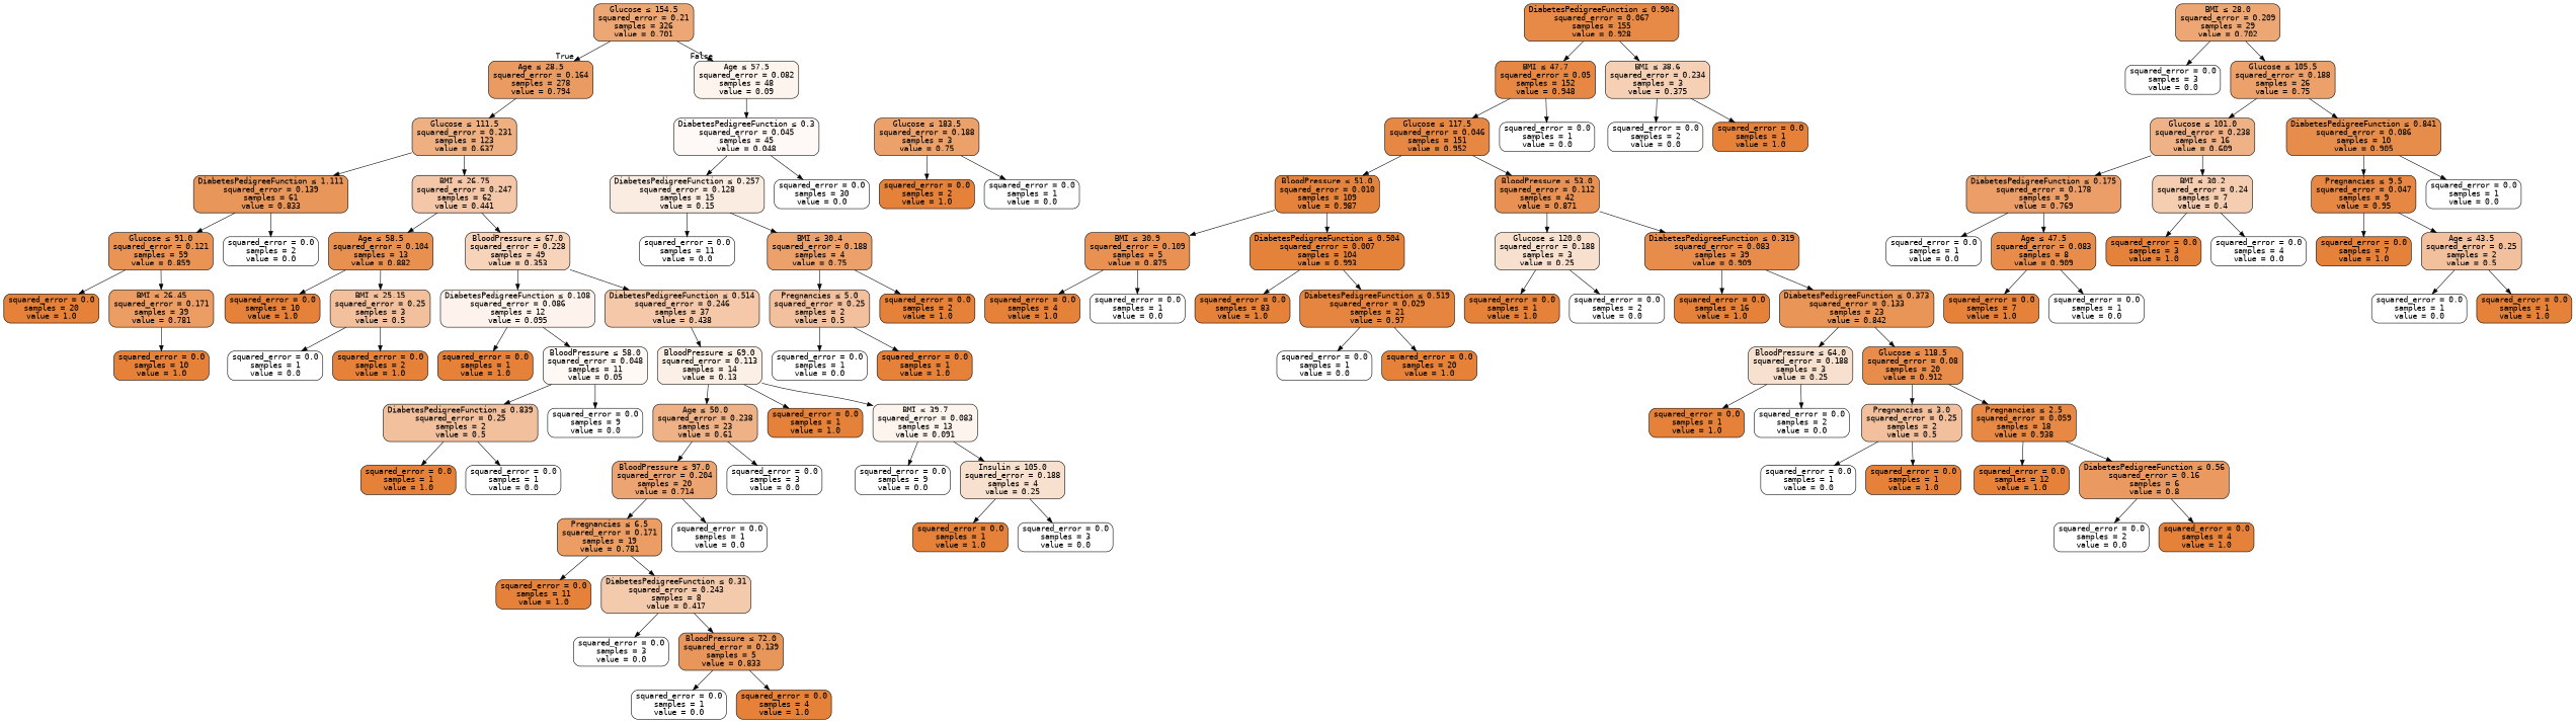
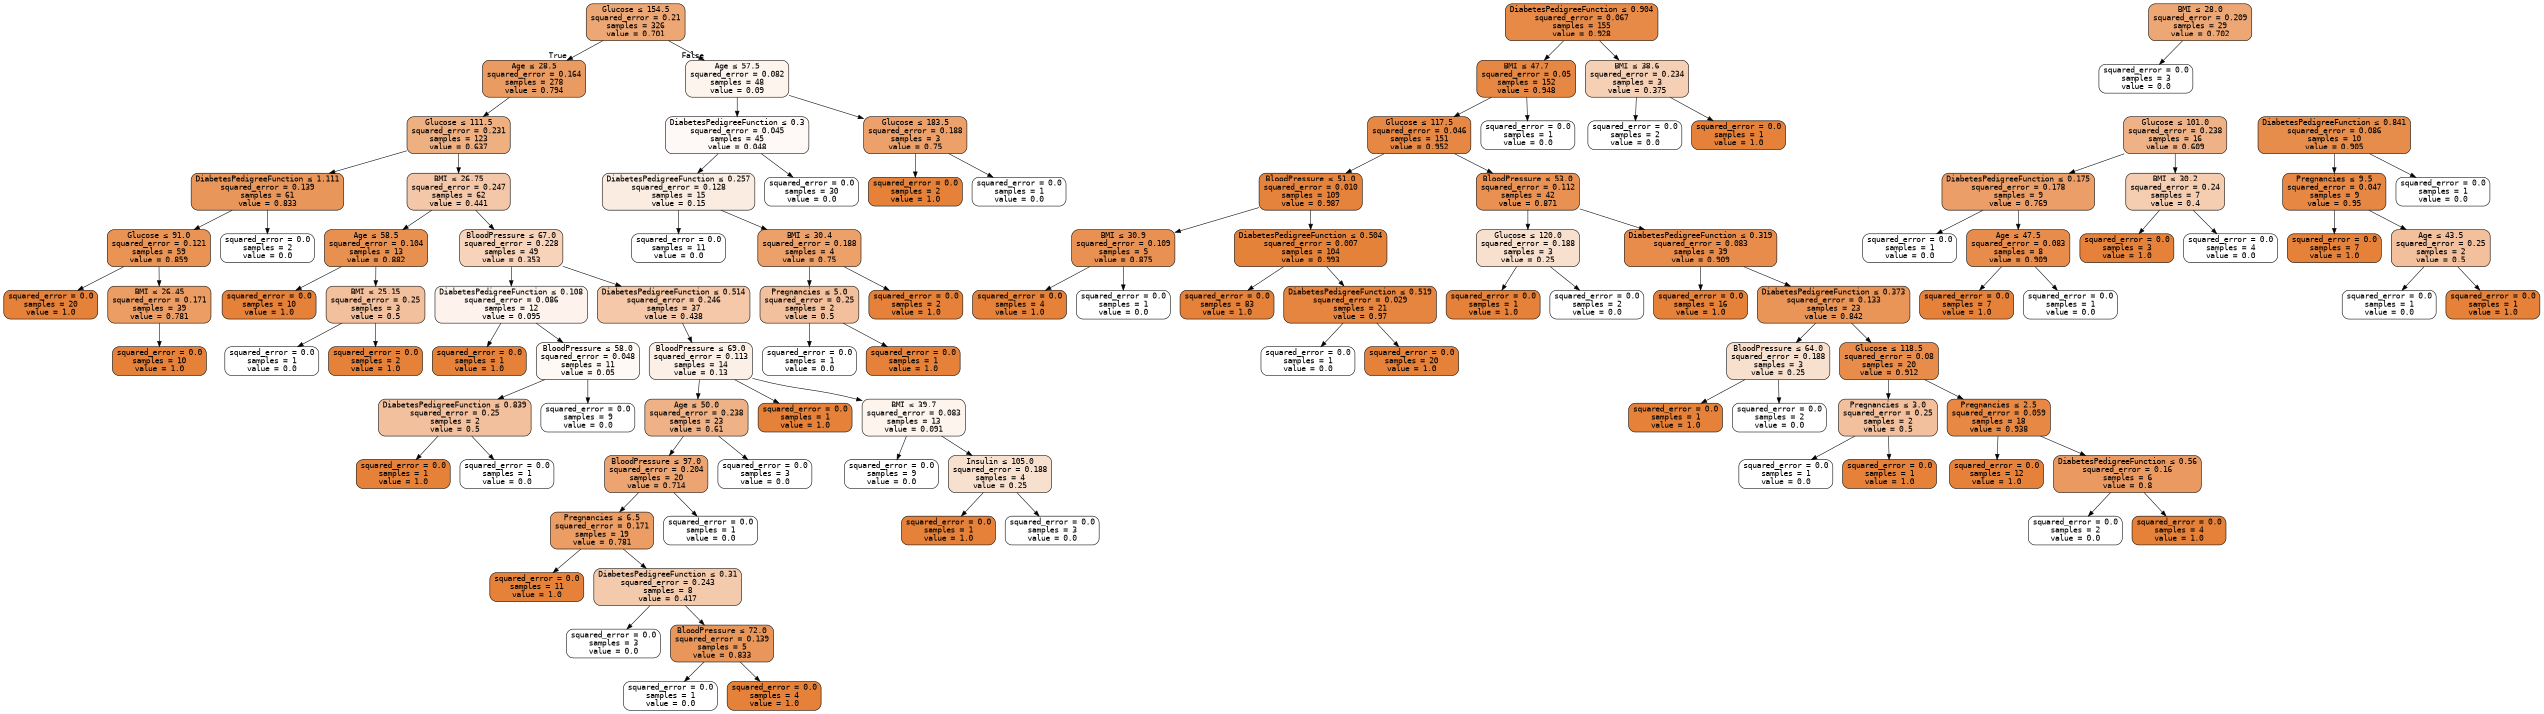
  digraph {
    fontname="DejaVu Sans Mono"
    node [color=black fillcolor="#ffffff" fontname="DejaVu Sans Mono" shape=box style="filled, rounded"]
    edge [fontname="DejaVu Sans Mono"]
    n1 [fillcolor="#eda774" label=<Glucose &le; 154.5<br/>squared_error = 0.21<br/>samples = 326<br/>value = 0.701>]
    n2 [fillcolor="#ea9b62" label=<Age &le; 28.5<br/>squared_error = 0.164<br/>samples = 278<br/>value = 0.794>]
    n3 [fillcolor="#fdf4ed" label=<Age &le; 57.5<br/>squared_error = 0.082<br/>samples = 48<br/>value = 0.09>]
    n4 [fillcolor="#eeaf81" label=<Glucose &le; 111.5<br/>squared_error = 0.231<br/>samples = 123<br/>value = 0.637>]
    n5 [fillcolor="#fef9f6" label=<DiabetesPedigreeFunction &le; 0.3<br/>squared_error = 0.045<br/>samples = 45<br/>value = 0.048>]
    n6 [fillcolor="#eca06a" label=<Glucose &le; 183.5<br/>squared_error = 0.188<br/>samples = 3<br/>value = 0.75>]
    n7 [fillcolor="#e78a47" label=<DiabetesPedigreeFunction &le; 0.904<br/>squared_error = 0.067<br/>samples = 155<br/>value = 0.928>]
    n8 [fillcolor="#e68843" label=<BMI &le; 47.7<br/>squared_error = 0.05<br/>samples = 152<br/>value = 0.948>]
    n9 [fillcolor="#f5d0b5" label=<BMI &le; 38.6<br/>squared_error = 0.234<br/>samples = 3<br/>value = 0.375>]
    n10 [fillcolor="#e9965a" label=<DiabetesPedigreeFunction &le; 1.111<br/>squared_error = 0.139<br/>samples = 61<br/>value = 0.833>]
    n11 [fillcolor="#f4c7a8" label=<BMI &le; 26.75<br/>squared_error = 0.247<br/>samples = 62<br/>value = 0.441>]
    n12 [fillcolor="#e68743" label=<Glucose &le; 117.5<br/>squared_error = 0.046<br/>samples = 151<br/>value = 0.952>]
    n13 [label=<squared_error = 0.0<br/>samples = 1<br/>value = 0.0>]
    n14 [label=<squared_error = 0.0<br/>samples = 2<br/>value = 0.0>]
    n15 [fillcolor="#e58139" label=<squared_error = 0.0<br/>samples = 1<br/>value = 1.0>]
    n16 [fillcolor="#e5833c" label=<BloodPressure &le; 51.0<br/>squared_error = 0.010<br/>samples = 109<br/>value = 0.987>]
    n17 [fillcolor="#e89152" label=<BloodPressure &le; 53.0<br/>squared_error = 0.112<br/>samples = 42<br/>value = 0.871>]
    n18 [fillcolor="#e89152" label=<BMI &le; 30.9<br/>squared_error = 0.109<br/>samples = 5<br/>value = 0.875>]
    n19 [fillcolor="#e5823a" label=<DiabetesPedigreeFunction &le; 0.504<br/>squared_error = 0.007<br/>samples = 104<br/>value = 0.993>]
    n20 [fillcolor="#f8e0ce" label=<Glucose &le; 120.0<br/>squared_error = 0.188<br/>samples = 3<br/>value = 0.25>]
    n21 [fillcolor="#e78c4b" label=<DiabetesPedigreeFunction &le; 0.319<br/>squared_error = 0.083<br/>samples = 39<br/>value = 0.909>]
    n22 [fillcolor="#e58139" label=<squared_error = 0.0<br/>samples = 4<br/>value = 1.0>]
    n23 [label=<squared_error = 0.0<br/>samples = 1<br/>value = 0.0>]
    n24 [fillcolor="#e58139" label=<squared_error = 0.0<br/>samples = 83<br/>value = 1.0>]
    n25 [fillcolor="#e6853f" label=<DiabetesPedigreeFunction &le; 0.519<br/>squared_error = 0.029<br/>samples = 21<br/>value = 0.97>]
    n26 [label=<squared_error = 0.0<br/>samples = 1<br/>value = 0.0>]
    n27 [fillcolor="#e58139" label=<squared_error = 0.0<br/>samples = 20<br/>value = 1.0>]
    n28 [fillcolor="#e58139" label=<squared_error = 0.0<br/>samples = 1<br/>value = 1.0>]
    n29 [label=<squared_error = 0.0<br/>samples = 2<br/>value = 0.0>]
    n30 [fillcolor="#e58139" label=<squared_error = 0.0<br/>samples = 16<br/>value = 1.0>]
    n31 [fillcolor="#e99558" label=<DiabetesPedigreeFunction &le; 0.373<br/>squared_error = 0.133<br/>samples = 23<br/>value = 0.842>]
    n32 [fillcolor="#f8e0ce" label=<BloodPressure &le; 64.0<br/>squared_error = 0.188<br/>samples = 3<br/>value = 0.25>]
    n33 [fillcolor="#e78c4a" label=<Glucose &le; 118.5<br/>squared_error = 0.08<br/>samples = 20<br/>value = 0.912>]
    n34 [fillcolor="#e58139" label=<squared_error = 0.0<br/>samples = 1<br/>value = 1.0>]
    n35 [label=<squared_error = 0.0<br/>samples = 2<br/>value = 0.0>]
    n36 [fillcolor="#f2c09c" label=<Pregnancies &le; 3.0<br/>squared_error = 0.25<br/>samples = 2<br/>value = 0.5>]
    n37 [fillcolor="#e78945" label=<Pregnancies &le; 2.5<br/>squared_error = 0.059<br/>samples = 18<br/>value = 0.938>]
    n38 [label=<squared_error = 0.0<br/>samples = 1<br/>value = 0.0>]
    n39 [fillcolor="#e58139" label=<squared_error = 0.0<br/>samples = 1<br/>value = 1.0>]
    n40 [fillcolor="#e58139" label=<squared_error = 0.0<br/>samples = 12<br/>value = 1.0>]
    n41 [fillcolor="#ea9a61" label=<DiabetesPedigreeFunction &le; 0.56<br/>squared_error = 0.16<br/>samples = 6<br/>value = 0.8>]
    n42 [label=<squared_error = 0.0<br/>samples = 2<br/>value = 0.0>]
    n43 [fillcolor="#e58139" label=<squared_error = 0.0<br/>samples = 4<br/>value = 1.0>]
    n44 [fillcolor="#e99355" label=<Glucose &le; 91.0<br/>squared_error = 0.121<br/>samples = 59<br/>value = 0.859>]
    n45 [label=<squared_error = 0.0<br/>samples = 2<br/>value = 0.0>]
    n46 [fillcolor="#e89050" label=<Age &le; 58.5<br/>squared_error = 0.104<br/>samples = 13<br/>value = 0.882>]
    n47 [fillcolor="#f6d3b9" label=<BloodPressure &le; 67.0<br/>squared_error = 0.228<br/>samples = 49<br/>value = 0.353>]
    n48 [fillcolor="#e58139" label=<squared_error = 0.0<br/>samples = 20<br/>value = 1.0>]
    n49 [fillcolor="#eb9d64" label=<BMI &le; 26.45<br/>squared_error = 0.171<br/>samples = 39<br/>value = 0.781>]
    n50 [fillcolor="#e58139" label=<squared_error = 0.0<br/>samples = 10<br/>value = 1.0>]
    n51 [fillcolor="#eda774" label=<BMI &le; 28.0<br/>squared_error = 0.209<br/>samples = 29<br/>value = 0.702>]
    n52 [label=<squared_error = 0.0<br/>samples = 3<br/>value = 0.0>]
-   n53 [fillcolor="#eca06a" label=<Glucose &le; 105.5<br/>squared_error = 0.188<br/>samples = 26<br/>value = 0.75>]
    n54 [fillcolor="#efb286" label=<Glucose &le; 101.0<br/>squared_error = 0.238<br/>samples = 16<br/>value = 0.609>]
    n55 [fillcolor="#e78d4c" label=<DiabetesPedigreeFunction &le; 0.841<br/>squared_error = 0.086<br/>samples = 10<br/>value = 0.905>]
    n56 [fillcolor="#eb9e67" label=<DiabetesPedigreeFunction &le; 0.175<br/>squared_error = 0.178<br/>samples = 9<br/>value = 0.769>]
    n57 [fillcolor="#f5cdb0" label=<BMI &le; 30.2<br/>squared_error = 0.24<br/>samples = 7<br/>value = 0.4>]
    n58 [fillcolor="#e68743" label=<Pregnancies &le; 9.5<br/>squared_error = 0.047<br/>samples = 9<br/>value = 0.95>]
    n59 [label=<squared_error = 0.0<br/>samples = 1<br/>value = 0.0>]
    n60 [label=<squared_error = 0.0<br/>samples = 1<br/>value = 0.0>]
    n61 [fillcolor="#e78c4b" label=<Age &le; 47.5<br/>squared_error = 0.083<br/>samples = 8<br/>value = 0.909>]
    n62 [fillcolor="#e58139" label=<squared_error = 0.0<br/>samples = 3<br/>value = 1.0>]
    n63 [label=<squared_error = 0.0<br/>samples = 4<br/>value = 0.0>]
    n64 [fillcolor="#e58139" label=<squared_error = 0.0<br/>samples = 7<br/>value = 1.0>]
    n65 [label=<squared_error = 0.0<br/>samples = 1<br/>value = 0.0>]
    n66 [fillcolor="#e58139" label=<squared_error = 0.0<br/>samples = 7<br/>value = 1.0>]
    n67 [fillcolor="#f2c09c" label=<Age &le; 43.5<br/>squared_error = 0.25<br/>samples = 2<br/>value = 0.5>]
    n68 [label=<squared_error = 0.0<br/>samples = 1<br/>value = 0.0>]
    n69 [fillcolor="#e58139" label=<squared_error = 0.0<br/>samples = 1<br/>value = 1.0>]
    n70 [fillcolor="#e58139" label=<squared_error = 0.0<br/>samples = 10<br/>value = 1.0>]
    n71 [fillcolor="#f2c09c" label=<BMI &le; 25.15<br/>squared_error = 0.25<br/>samples = 3<br/>value = 0.5>]
    n72 [fillcolor="#fdf3ec" label=<DiabetesPedigreeFunction &le; 0.108<br/>squared_error = 0.086<br/>samples = 12<br/>value = 0.095>]
    n73 [fillcolor="#f4c8a8" label=<DiabetesPedigreeFunction &le; 0.514<br/>squared_error = 0.246<br/>samples = 37<br/>value = 0.438>]
    n74 [label=<squared_error = 0.0<br/>samples = 1<br/>value = 0.0>]
    n75 [fillcolor="#e58139" label=<squared_error = 0.0<br/>samples = 2<br/>value = 1.0>]
    n76 [fillcolor="#e58139" label=<squared_error = 0.0<br/>samples = 1<br/>value = 1.0>]
    n77 [fillcolor="#fef9f5" label=<BloodPressure &le; 58.0<br/>squared_error = 0.048<br/>samples = 11<br/>value = 0.05>]
    n78 [fillcolor="#fcefe5" label=<BloodPressure &le; 69.0<br/>squared_error = 0.113<br/>samples = 14<br/>value = 0.13>]
    n79 [fillcolor="#f2c09c" label=<DiabetesPedigreeFunction &le; 0.839<br/>squared_error = 0.25<br/>samples = 2<br/>value = 0.5>]
    n80 [label=<squared_error = 0.0<br/>samples = 9<br/>value = 0.0>]
    n81 [fillcolor="#e58139" label=<squared_error = 0.0<br/>samples = 1<br/>value = 1.0>]
    n82 [label=<squared_error = 0.0<br/>samples = 1<br/>value = 0.0>]
    n83 [fillcolor="#efb286" label=<Age &le; 50.0<br/>squared_error = 0.238<br/>samples = 23<br/>value = 0.61>]
    n84 [fillcolor="#eca572" label=<BloodPressure &le; 97.0<br/>squared_error = 0.204<br/>samples = 20<br/>value = 0.714>]
    n85 [label=<squared_error = 0.0<br/>samples = 3<br/>value = 0.0>]
    n86 [fillcolor="#e58139" label=<squared_error = 0.0<br/>samples = 1<br/>value = 1.0>]
    n87 [fillcolor="#fdf4ed" label=<BMI &le; 39.7<br/>squared_error = 0.083<br/>samples = 13<br/>value = 0.091>]
    n88 [fillcolor="#eb9d64" label=<Pregnancies &le; 6.5<br/>squared_error = 0.171<br/>samples = 19<br/>value = 0.781>]
    n89 [label=<squared_error = 0.0<br/>samples = 1<br/>value = 0.0>]
    n90 [fillcolor="#e58139" label=<squared_error = 0.0<br/>samples = 11<br/>value = 1.0>]
    n91 [fillcolor="#f4caac" label=<DiabetesPedigreeFunction &le; 0.31<br/>squared_error = 0.243<br/>samples = 8<br/>value = 0.417>]
    n92 [label=<squared_error = 0.0<br/>samples = 3<br/>value = 0.0>]
    n93 [fillcolor="#e9965a" label=<BloodPressure &le; 72.0<br/>squared_error = 0.139<br/>samples = 5<br/>value = 0.833>]
    n94 [label=<squared_error = 0.0<br/>samples = 1<br/>value = 0.0>]
    n95 [fillcolor="#e58139" label=<squared_error = 0.0<br/>samples = 4<br/>value = 1.0>]
    n96 [label=<squared_error = 0.0<br/>samples = 9<br/>value = 0.0>]
    n97 [fillcolor="#f8e0ce" label=<Insulin &le; 105.0<br/>squared_error = 0.188<br/>samples = 4<br/>value = 0.25>]
    n98 [fillcolor="#e58139" label=<squared_error = 0.0<br/>samples = 1<br/>value = 1.0>]
    n99 [label=<squared_error = 0.0<br/>samples = 3<br/>value = 0.0>]
    n100 [fillcolor="#fbece1" label=<DiabetesPedigreeFunction &le; 0.257<br/>squared_error = 0.128<br/>samples = 15<br/>value = 0.15>]
    n101 [label=<squared_error = 0.0<br/>samples = 30<br/>value = 0.0>]
    n102 [fillcolor="#e58139" label=<squared_error = 0.0<br/>samples = 2<br/>value = 1.0>]
    n103 [label=<squared_error = 0.0<br/>samples = 1<br/>value = 0.0>]
    n104 [label=<squared_error = 0.0<br/>samples = 11<br/>value = 0.0>]
    n105 [fillcolor="#eca06a" label=<BMI &le; 30.4<br/>squared_error = 0.188<br/>samples = 4<br/>value = 0.75>]
    n106 [fillcolor="#f2c09c" label=<Pregnancies &le; 5.0<br/>squared_error = 0.25<br/>samples = 2<br/>value = 0.5>]
    n107 [fillcolor="#e58139" label=<squared_error = 0.0<br/>samples = 2<br/>value = 1.0>]
    n108 [label=<squared_error = 0.0<br/>samples = 1<br/>value = 0.0>]
    n109 [fillcolor="#e58139" label=<squared_error = 0.0<br/>samples = 1<br/>value = 1.0>]
    n1 -> n2 [headlabel=True labelangle=45 labeldistance=2.5]
    n1 -> n3 [headlabel=False labelangle=-45 labeldistance=2.5]
    n2 -> n4
    n3 -> n5
+   n3 -> n6
    n4 -> n10
    n4 -> n11
    n5 -> n100
    n5 -> n101
    n6 -> n102
    n6 -> n103
    n7 -> n8
    n7 -> n9
    n8 -> n12
    n8 -> n13
    n9 -> n14
    n9 -> n15
    n10 -> n44
    n10 -> n45
    n11 -> n46
    n11 -> n47
    n12 -> n16
    n12 -> n17
    n16 -> n18
    n16 -> n19
    n17 -> n20
    n17 -> n21
    n18 -> n22
    n18 -> n23
    n19 -> n24
    n19 -> n25
    n20 -> n28
    n20 -> n29
    n21 -> n30
    n21 -> n31
    n25 -> n26
    n25 -> n27
    n31 -> n32
    n31 -> n33
    n32 -> n34
    n32 -> n35
    n33 -> n36
    n33 -> n37
    n36 -> n38
    n36 -> n39
    n37 -> n40
    n37 -> n41
    n41 -> n42
    n41 -> n43
    n44 -> n48
    n44 -> n49
    n46 -> n70
    n46 -> n71
    n47 -> n72
    n47 -> n73
    n49 -> n50
    n51 -> n52
-   n51 -> n53
-   n53 -> n54
-   n53 -> n55
    n54 -> n56
    n54 -> n57
    n55 -> n58
    n55 -> n59
    n56 -> n60
    n56 -> n61
    n57 -> n62
    n57 -> n63
    n58 -> n66
    n58 -> n67
    n61 -> n64
    n61 -> n65
    n67 -> n68
    n67 -> n69
    n71 -> n74
    n71 -> n75
    n72 -> n76
    n72 -> n77
    n73 -> n78
    n77 -> n79
    n77 -> n80
    n78 -> n83
    n78 -> n86
    n78 -> n87
    n79 -> n81
    n79 -> n82
    n83 -> n84
    n83 -> n85
    n84 -> n88
    n84 -> n89
    n87 -> n96
    n87 -> n97
    n88 -> n90
    n88 -> n91
    n91 -> n92
    n91 -> n93
    n93 -> n94
    n93 -> n95
    n97 -> n98
    n97 -> n99
    n100 -> n104
    n100 -> n105
    n105 -> n106
    n105 -> n107
    n106 -> n108
    n106 -> n109
  }
